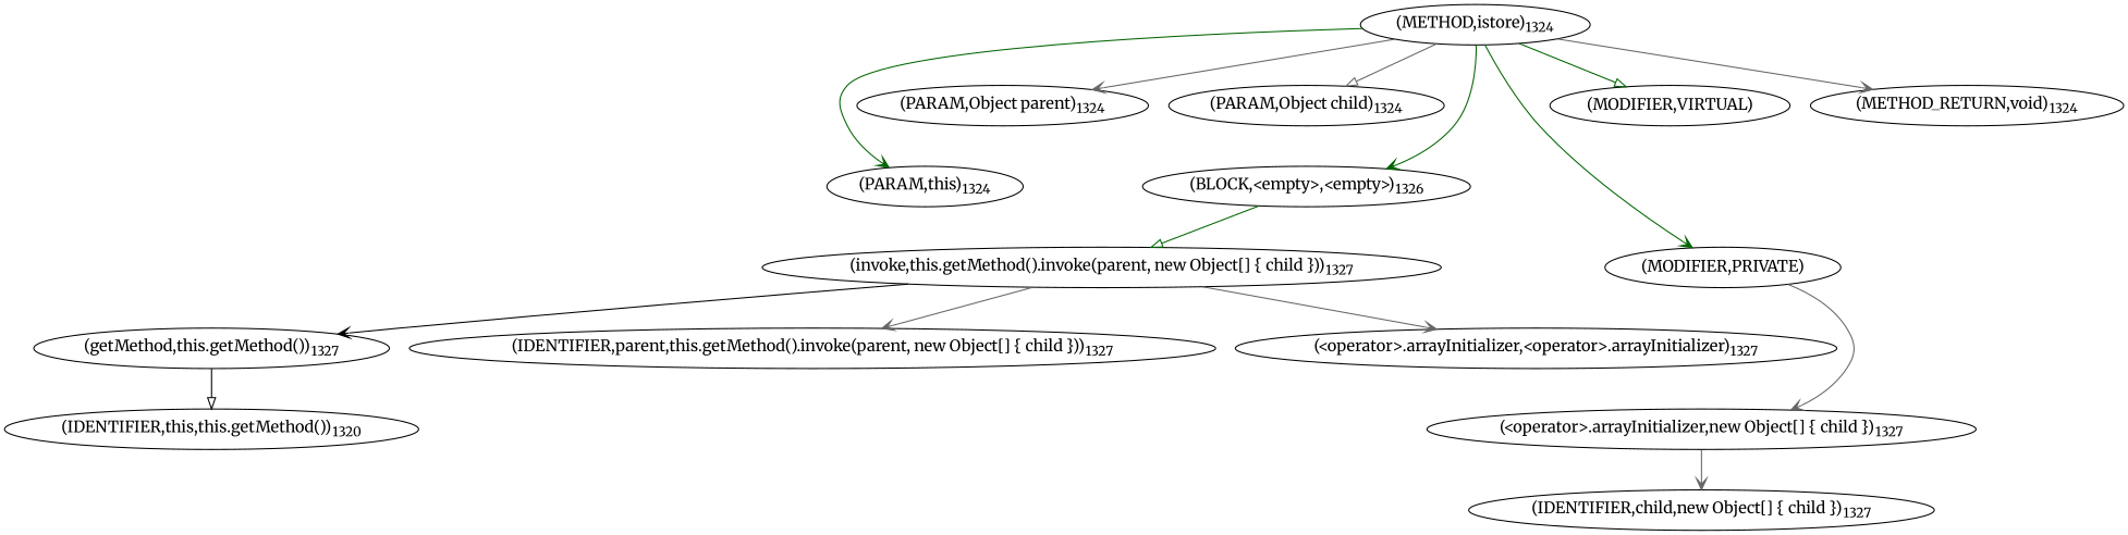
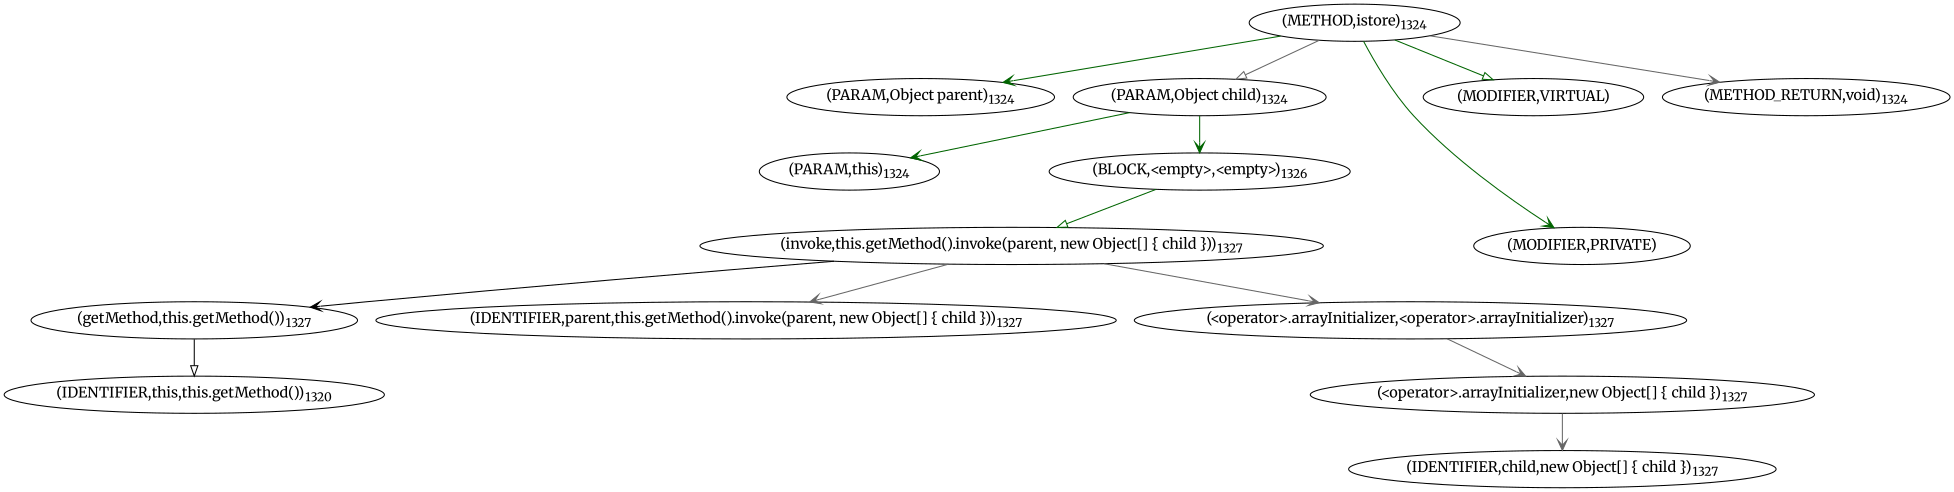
  digraph {
    fontname=Merriweather
    node [fontname=Merriweather]
    edge [arrowhead=vee color=darkgreen fontname=Merriweather]
    n1 [label=<(METHOD,istore)<SUB>1324</SUB>>]
    n2 [label=<(PARAM,this)<SUB>1324</SUB>>]
    n3 [label=<(PARAM,Object parent)<SUB>1324</SUB>>]
    n4 [label=<(PARAM,Object child)<SUB>1324</SUB>>]
    n5 [label=<(BLOCK,&lt;empty&gt;,&lt;empty&gt;)<SUB>1326</SUB>>]
    n6 [label=<(MODIFIER,PRIVATE)>]
    n7 [label=<(MODIFIER,VIRTUAL)>]
    n8 [label=<(METHOD_RETURN,void)<SUB>1324</SUB>>]
    n9 [label=<(invoke,this.getMethod().invoke(parent, new Object[] { child }))<SUB>1327</SUB>>]
    n10 [label=<(getMethod,this.getMethod())<SUB>1327</SUB>>]
    n11 [label=<(IDENTIFIER,parent,this.getMethod().invoke(parent, new Object[] { child }))<SUB>1327</SUB>>]
    n12 [label=<(&lt;operator&gt;.arrayInitializer,&lt;operator&gt;.arrayInitializer)<SUB>1327</SUB>>]
    n13 [label=<(IDENTIFIER,this,this.getMethod())<SUB>1320</SUB>>]
    n14 [label=<(&lt;operator&gt;.arrayInitializer,new Object[] { child })<SUB>1327</SUB>>]
    n15 [label=<(IDENTIFIER,child,new Object[] { child })<SUB>1327</SUB>>]
-   n1 -> n2
-   n1 -> n3 [color=gray40]
+   n4 -> n2
+   n1 -> n3
    n1 -> n4 [arrowhead=onormal color=gray40]
-   n1 -> n5
+   n4 -> n5
    n1 -> n6
    n1 -> n7 [arrowhead=onormal]
    n1 -> n8 [color=gray40]
    n5 -> n9 [arrowhead=onormal]
    n9 -> n10 [color=black]
    n9 -> n11 [color=gray40]
    n9 -> n12 [color=gray40]
    n10 -> n13 [arrowhead=onormal color=black]
-   n6 -> n14 [color=gray40]
+   n12 -> n14 [color=gray40]
    n14 -> n15 [color=gray40]
  }
